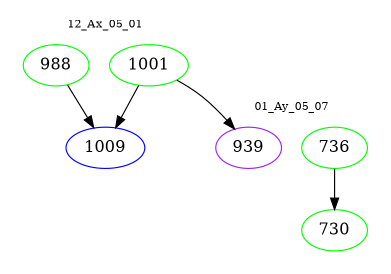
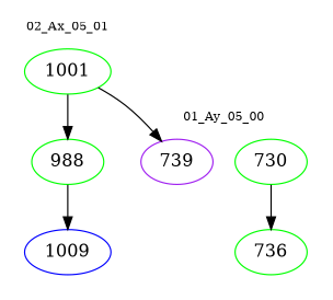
  digraph {
    node [color=green]
    edge [color=black]
    n1 [label=1001]
    n2 [label=988]
    n3 [color=blue label=1009]
    n4 [label=736]
    n5 [label=730]
-   n6 [color=purple label=939]
+   n6 [color=purple label=739]
    subgraph cluster_1 {
      color=white
      fontsize=10
-     label="12_Ax_05_01"
+     label="02_Ax_05_01"
      n1
      n2
      n3
    }
    subgraph cluster_2 {
      color=white
      fontsize=10
-     label="01_Ay_05_07"
+     label="01_Ay_05_00"
      n4
      n5
      n6
    }
-   n1 -> n3
+   n1 -> n2
    n1 -> n6
    n2 -> n3
-   n4 -> n5
+   n5 -> n4
  }
